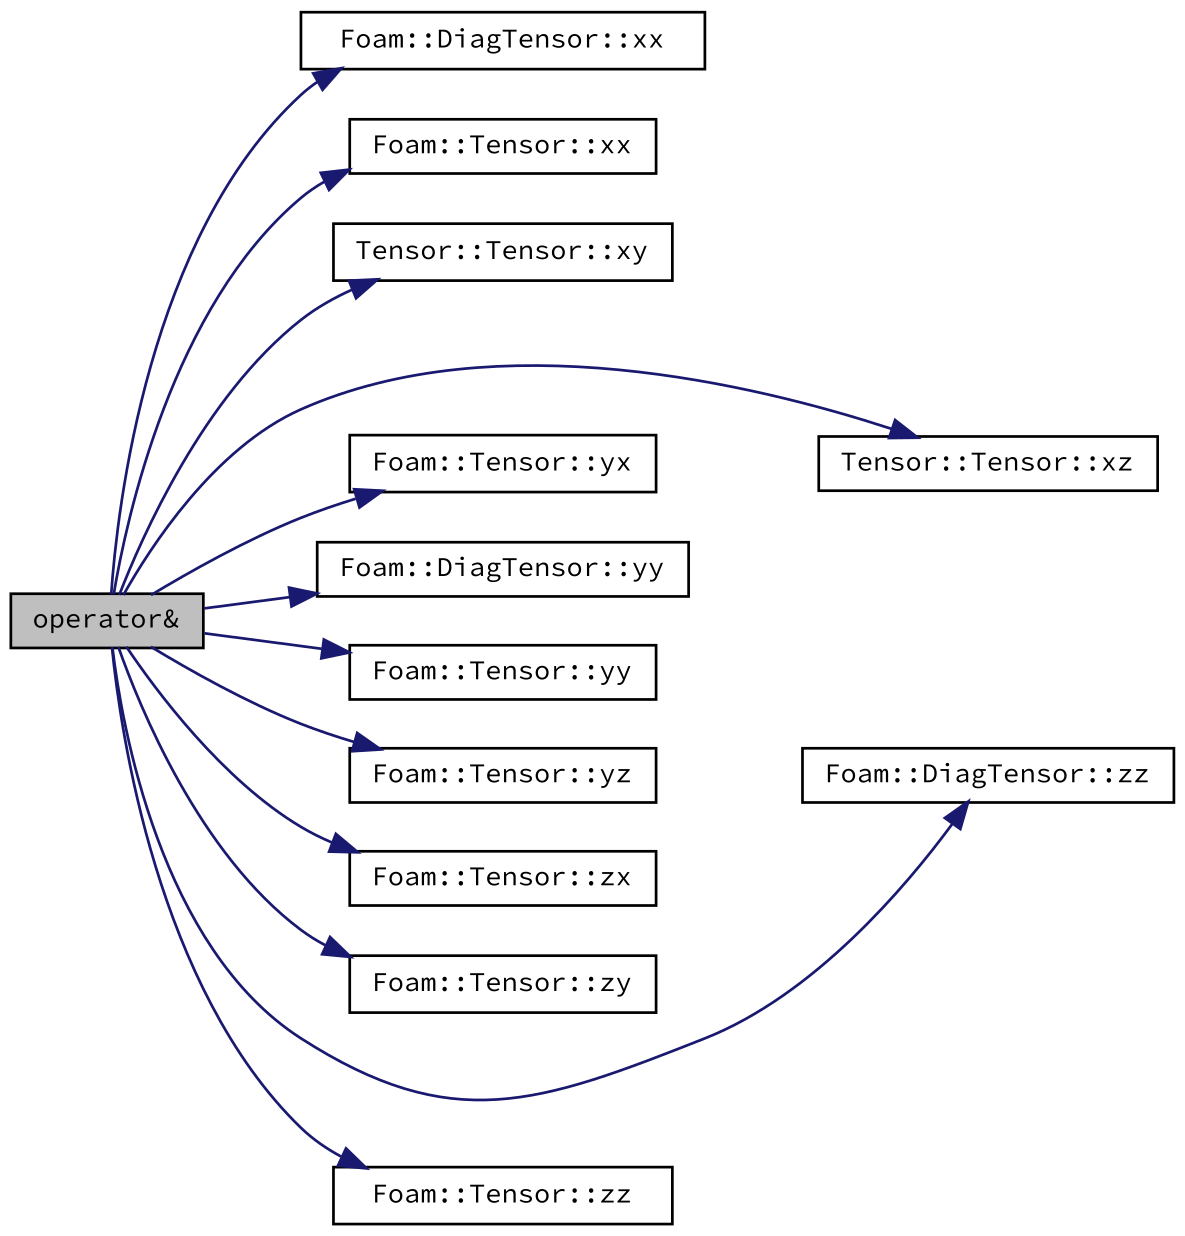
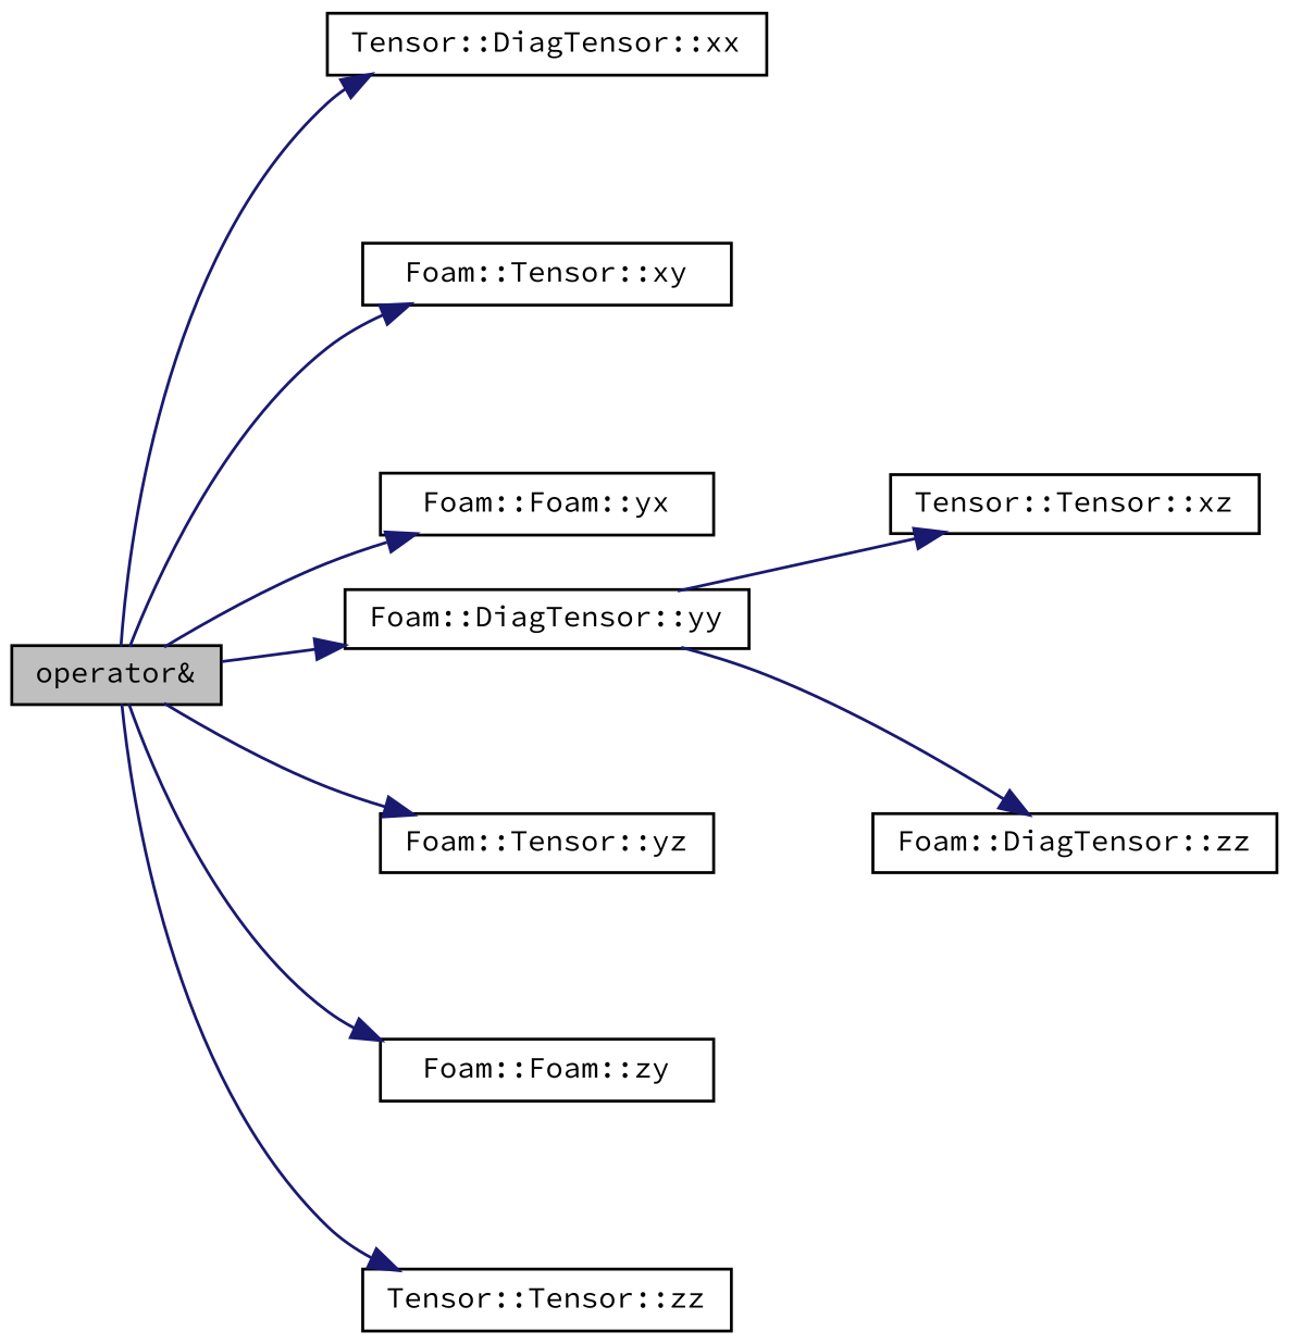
  digraph {
    fontname="Source Code Pro"
    rankdir=LR
    node [color=black fontname="Source Code Pro" fontsize=10 shape=record]
    edge [color=midnightblue fontname="Source Code Pro" fontsize=10 labelfontname=FreeSans labelfontsize=10 style=solid]
    n1 [fillcolor=grey75 fontcolor=black height=0.2 label="operator&" style=filled width=0.4]
-   n2 [height=0.2 label="Foam::DiagTensor::xx" width=0.4]
-   n3 [height=0.2 label="Foam::Tensor::xx" width=0.4]
-   n4 [height=0.2 label="Tensor::Tensor::xy" width=0.4]
+   n2 [height=0.2 label="Tensor::DiagTensor::xx" width=0.4]
+   n4 [height=0.2 label="Foam::Tensor::xy" width=0.4]
    n5 [height=0.2 label="Tensor::Tensor::xz" width=0.4]
-   n6 [height=0.2 label="Foam::Tensor::yx" width=0.4]
+   n6 [height=0.2 label="Foam::Foam::yx" width=0.4]
    n7 [height=0.2 label="Foam::DiagTensor::yy" width=0.4]
-   n8 [height=0.2 label="Foam::Tensor::yy" width=0.4]
    n9 [height=0.2 label="Foam::Tensor::yz" width=0.4]
-   n10 [height=0.2 label="Foam::Tensor::zx" width=0.4]
-   n11 [height=0.2 label="Foam::Tensor::zy" width=0.4]
+   n11 [height=0.2 label="Foam::Foam::zy" width=0.4]
    n12 [height=0.2 label="Foam::DiagTensor::zz" width=0.4]
-   n13 [height=0.2 label="Foam::Tensor::zz" width=0.4]
+   n13 [height=0.2 label="Tensor::Tensor::zz" width=0.4]
    n1 -> n2
-   n1 -> n3
    n1 -> n4
-   n1 -> n5
+   n7 -> n5
    n1 -> n6
    n1 -> n7
-   n1 -> n8
    n1 -> n9
-   n1 -> n10
    n1 -> n11
-   n1 -> n12
+   n7 -> n12
    n1 -> n13
  }
